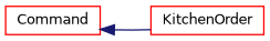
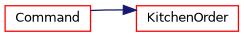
  digraph {
    rankdir=LR
    node [color=red fillcolor=white fontname=Helvetica fontsize=10 shape=record style=filled]
    n1 [height=0.2 label=Command width=0.4]
    n2 [height=0.2 label=KitchenOrder width=0.4]
-   n1 -> n2 [color=midnightblue dir=back fontname=Helvetica fontsize=10 labelfontname=Helvetica labelfontsize=10 style=solid]
+   n2 -> n1 [color=midnightblue dir=back fontname=Helvetica fontsize=10 labelfontname=Helvetica labelfontsize=10 style=solid]
  }
